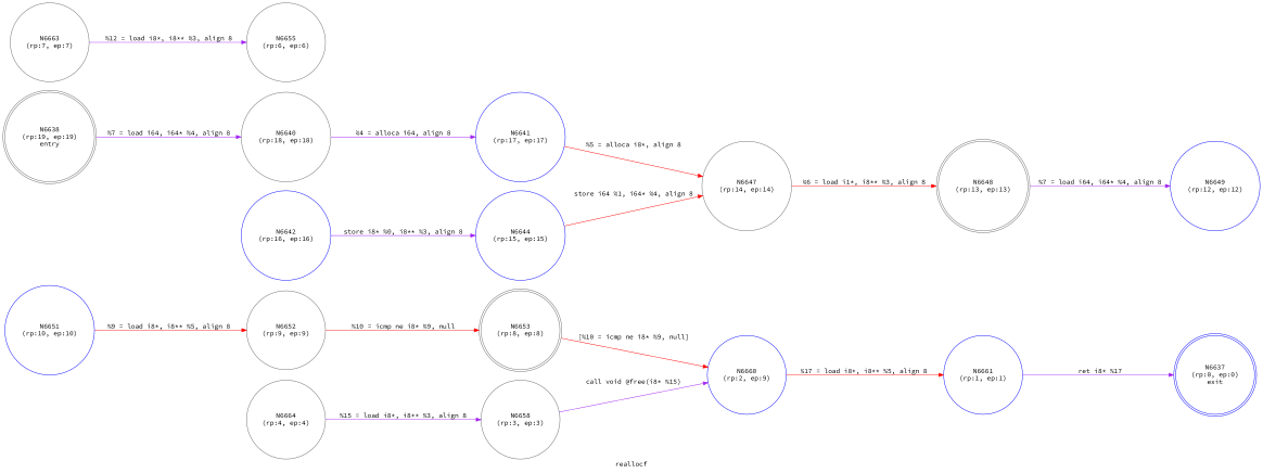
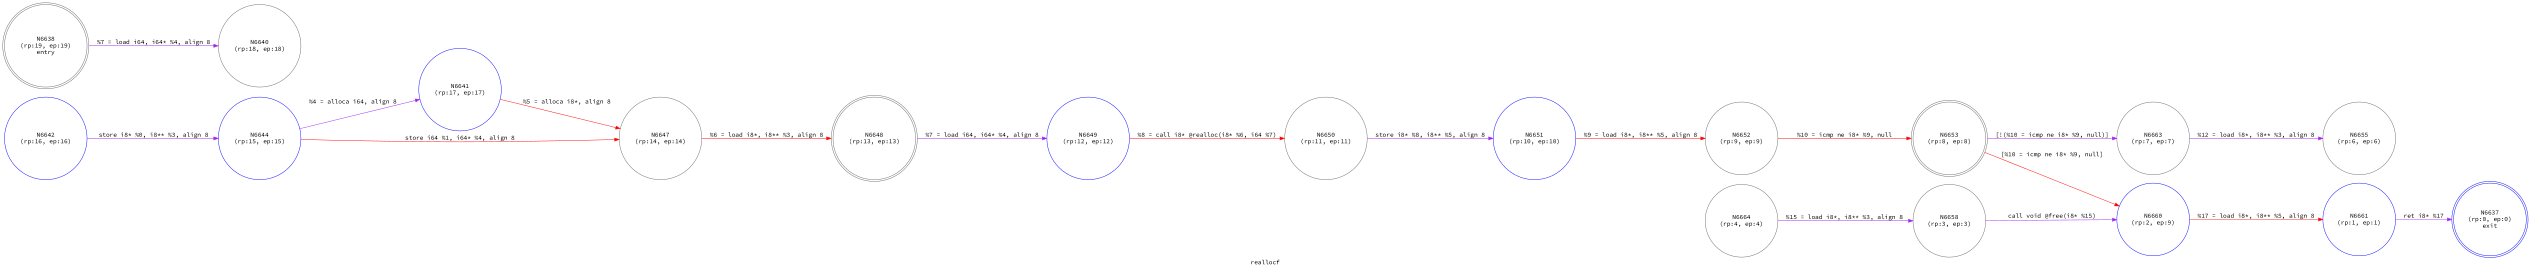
  digraph {
    fontname="Source Code Pro"
    label=reallocf
    rankdir=LR
    node [color=gray40 fontname="Source Code Pro" shape=circle]
    edge [color=purple fontname="Source Code Pro"]
    n1 [color=blue label="N6637\n(rp:0, ep:0)\nexit" shape=doublecircle]
    n2 [label="N6638\n(rp:19, ep:19)\nentry" shape=doublecircle]
    n3 [label="N6640\n(rp:18, ep:18)"]
    n4 [color=blue label="N6641\n(rp:17, ep:17)"]
    n5 [label="N6647\n(rp:14, ep:14)"]
    n6 [color=blue label="N6642\n(rp:16, ep:16)"]
    n7 [color=blue label="N6644\n(rp:15, ep:15)"]
    n8 [label="N6648\n(rp:13, ep:13)" shape=doublecircle]
    n9 [color=blue label="N6649\n(rp:12, ep:12)"]
+   n10 [label="N6650\n(rp:11, ep:11)"]
    n11 [color=blue label="N6651\n(rp:10, ep:10)"]
    n12 [label="N6652\n(rp:9, ep:9)"]
    n13 [label="N6653\n(rp:8, ep:8)" shape=doublecircle]
    n14 [label="N6663\n(rp:7, ep:7)"]
    n15 [color=blue label="N6660\n(rp:2, ep:9)"]
    n16 [label="N6655\n(rp:6, ep:6)"]
    n17 [color=blue label="N6661\n(rp:1, ep:1)"]
    n18 [label="N6664\n(rp:4, ep:4)"]
    n19 [label="N6658\n(rp:3, ep:3)"]
    n2 -> n3 [label="%7 = load i64, i64* %4, align 8"]
-   n3 -> n4 [label="%4 = alloca i64, align 8"]
+   n7 -> n4 [label="%4 = alloca i64, align 8"]
    n4 -> n5 [color=red label="%5 = alloca i8*, align 8"]
-   n5 -> n8 [color=red label="%6 = load i1*, i8** %3, align 8"]
+   n5 -> n8 [color=red label="%6 = load i8*, i8** %3, align 8"]
    n6 -> n7 [label="store i8* %0, i8** %3, align 8"]
    n7 -> n5 [color=red label="store i64 %1, i64* %4, align 8"]
    n8 -> n9 [label="%7 = load i64, i64* %4, align 8"]
+   n9 -> n10 [color=red label="%8 = call i8* @realloc(i8* %6, i64 %7)"]
+   n10 -> n11 [label="store i8* %8, i8** %5, align 8"]
    n11 -> n12 [color=red label="%9 = load i8*, i8** %5, align 8"]
    n12 -> n13 [color=red label="%10 = icmp ne i8* %9, null"]
+   n13 -> n14 [label="[!(%10 = icmp ne i8* %9, null)]"]
    n13 -> n15 [color=red label="[%10 = icmp ne i8* %9, null]"]
    n14 -> n16 [label="%12 = load i8*, i8** %3, align 8"]
    n15 -> n17 [color=red label="%17 = load i8*, i8** %5, align 8"]
    n17 -> n1 [label="ret i8* %17"]
    n18 -> n19 [label="%15 = load i8*, i8** %3, align 8"]
    n19 -> n15 [label="call void @free(i8* %15)"]
  }
